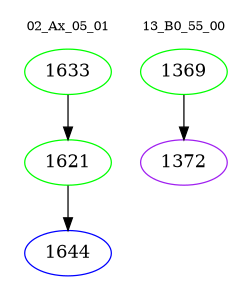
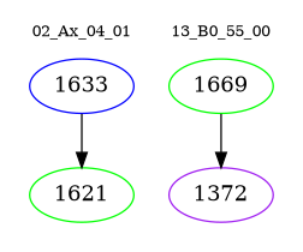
  digraph {
    node [color=blue]
    edge [color=black]
-   n1 [color=green label=1633]
+   n1 [label=1633]
    n2 [color=green label=1621]
-   n3 [label=1644]
-   n4 [color=green label=1369]
+   n4 [color=green label=1669]
    n5 [color=purple label=1372]
    subgraph cluster_1 {
      color=white
      fontsize=10
-     label="02_Ax_05_01"
+     label="02_Ax_04_01"
      n1
      n2
-     n3
    }
    subgraph cluster_2 {
      color=white
      fontsize=10
      label="13_B0_55_00"
      n4
      n5
    }
    n1 -> n2
-   n2 -> n3
    n4 -> n5
  }
